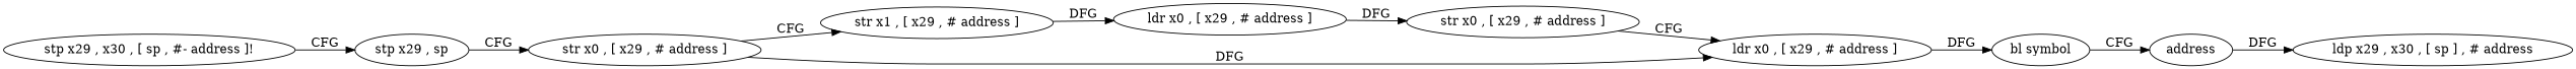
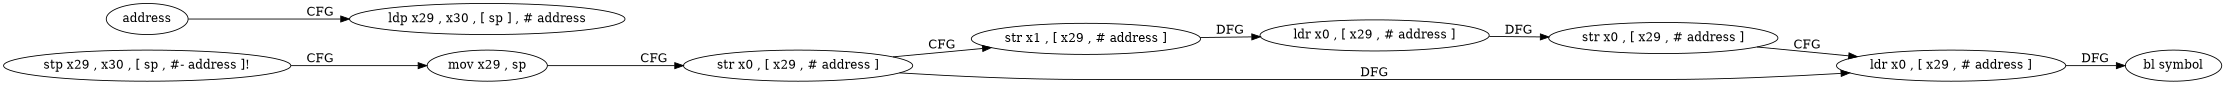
  digraph {
    rankdir=LR
    n1 [label="stp x29 , x30 , [ sp , #- address ]!"]
-   n2 [label="stp x29 , sp"]
+   n2 [label="mov x29 , sp"]
    n3 [label="str x0 , [ x29 , # address ]"]
    n4 [label="str x1 , [ x29 , # address ]"]
    n5 [label="ldr x0 , [ x29 , # address ]"]
    n6 [label="ldr x0 , [ x29 , # address ]"]
    n7 [label="bl symbol"]
    n8 [label="str x0 , [ x29 , # address ]"]
    n9 [label=address]
    n10 [label="ldp x29 , x30 , [ sp ] , # address"]
    n1 -> n2 [label=CFG]
    n2 -> n3 [label=CFG]
    n3 -> n4 [label=CFG]
    n3 -> n5 [label=DFG]
    n4 -> n6 [label=DFG]
    n5 -> n7 [label=DFG]
    n6 -> n8 [label=DFG]
-   n7 -> n9 [label=CFG]
    n8 -> n5 [label=CFG]
-   n9 -> n10 [label=DFG]
+   n9 -> n10 [label=CFG]
  }
